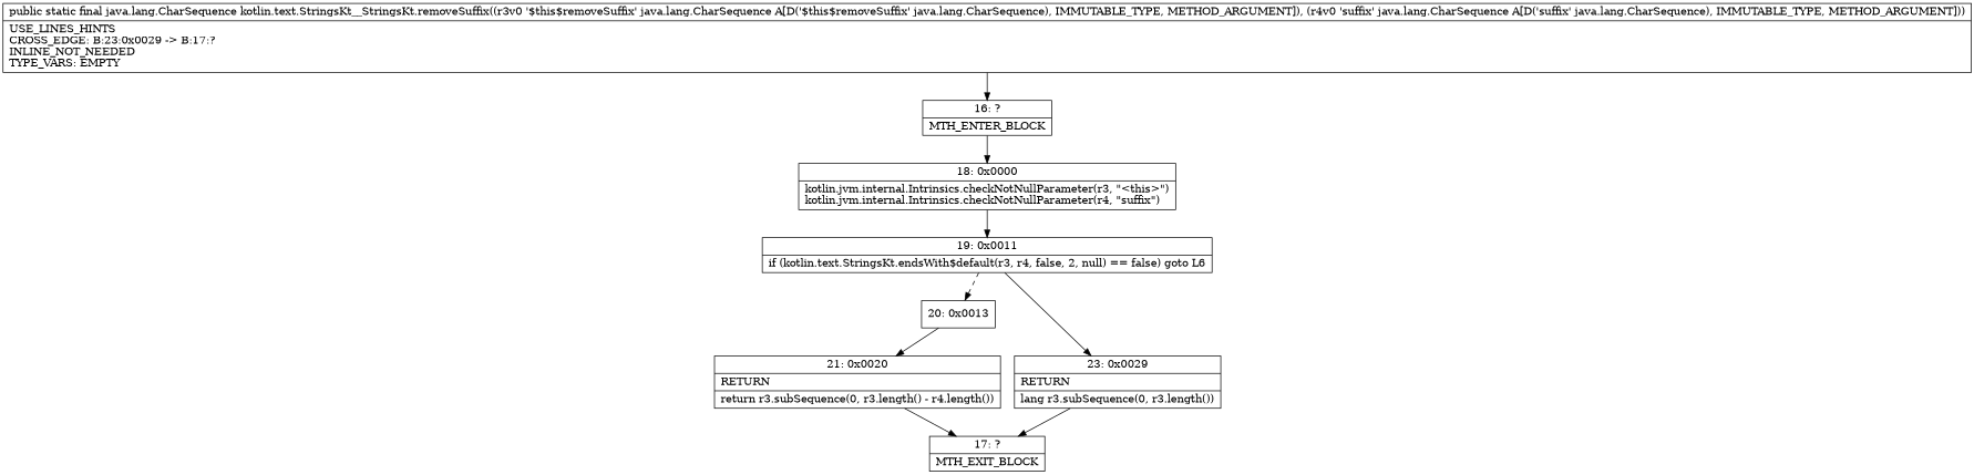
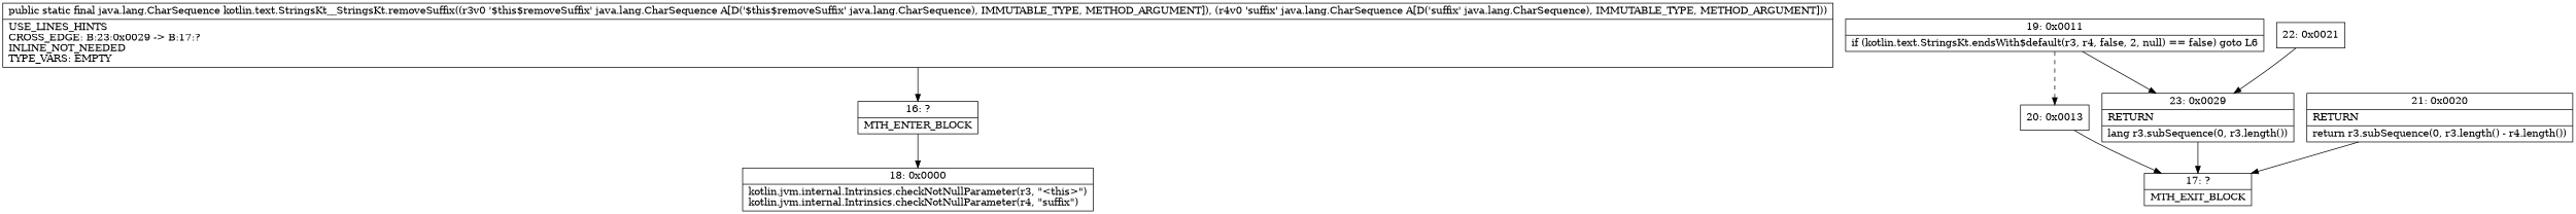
  digraph {
    node [shape=record]
    n1 [label="{16\:\ ?|MTH_ENTER_BLOCK\l}"]
    n2 [label="{18\:\ 0x0000|kotlin.jvm.internal.Intrinsics.checkNotNullParameter(r3, \"\<this\>\")\lkotlin.jvm.internal.Intrinsics.checkNotNullParameter(r4, \"suffix\")\l}"]
    n3 [label="{19\:\ 0x0011|if (kotlin.text.StringsKt.endsWith$default(r3, r4, false, 2, null) == false) goto L6\l}"]
    n4 [label="{20\:\ 0x0013}"]
    n5 [label="{23\:\ 0x0029|RETURN\l|lang r3.subSequence(0, r3.length())\l}"]
    n6 [label="{21\:\ 0x0020|RETURN\l|return r3.subSequence(0, r3.length() \- r4.length())\l}"]
+   n7 [label="{22\:\ 0x0021}"]
    n8 [label="{17\:\ ?|MTH_EXIT_BLOCK\l}"]
    n9 [label="{public static final java.lang.CharSequence kotlin.text.StringsKt__StringsKt.removeSuffix((r3v0 '$this$removeSuffix' java.lang.CharSequence A[D('$this$removeSuffix' java.lang.CharSequence), IMMUTABLE_TYPE, METHOD_ARGUMENT]), (r4v0 'suffix' java.lang.CharSequence A[D('suffix' java.lang.CharSequence), IMMUTABLE_TYPE, METHOD_ARGUMENT]))  | USE_LINES_HINTS\lCROSS_EDGE: B:23:0x0029 \-\> B:17:?\lINLINE_NOT_NEEDED\lTYPE_VARS: EMPTY\l}"]
    n1 -> n2
-   n2 -> n3
    n3 -> n4 [style=dashed]
    n3 -> n5
-   n4 -> n6
+   n4 -> n8
    n5 -> n8
    n6 -> n8
+   n7 -> n5
    n9 -> n1
  }
